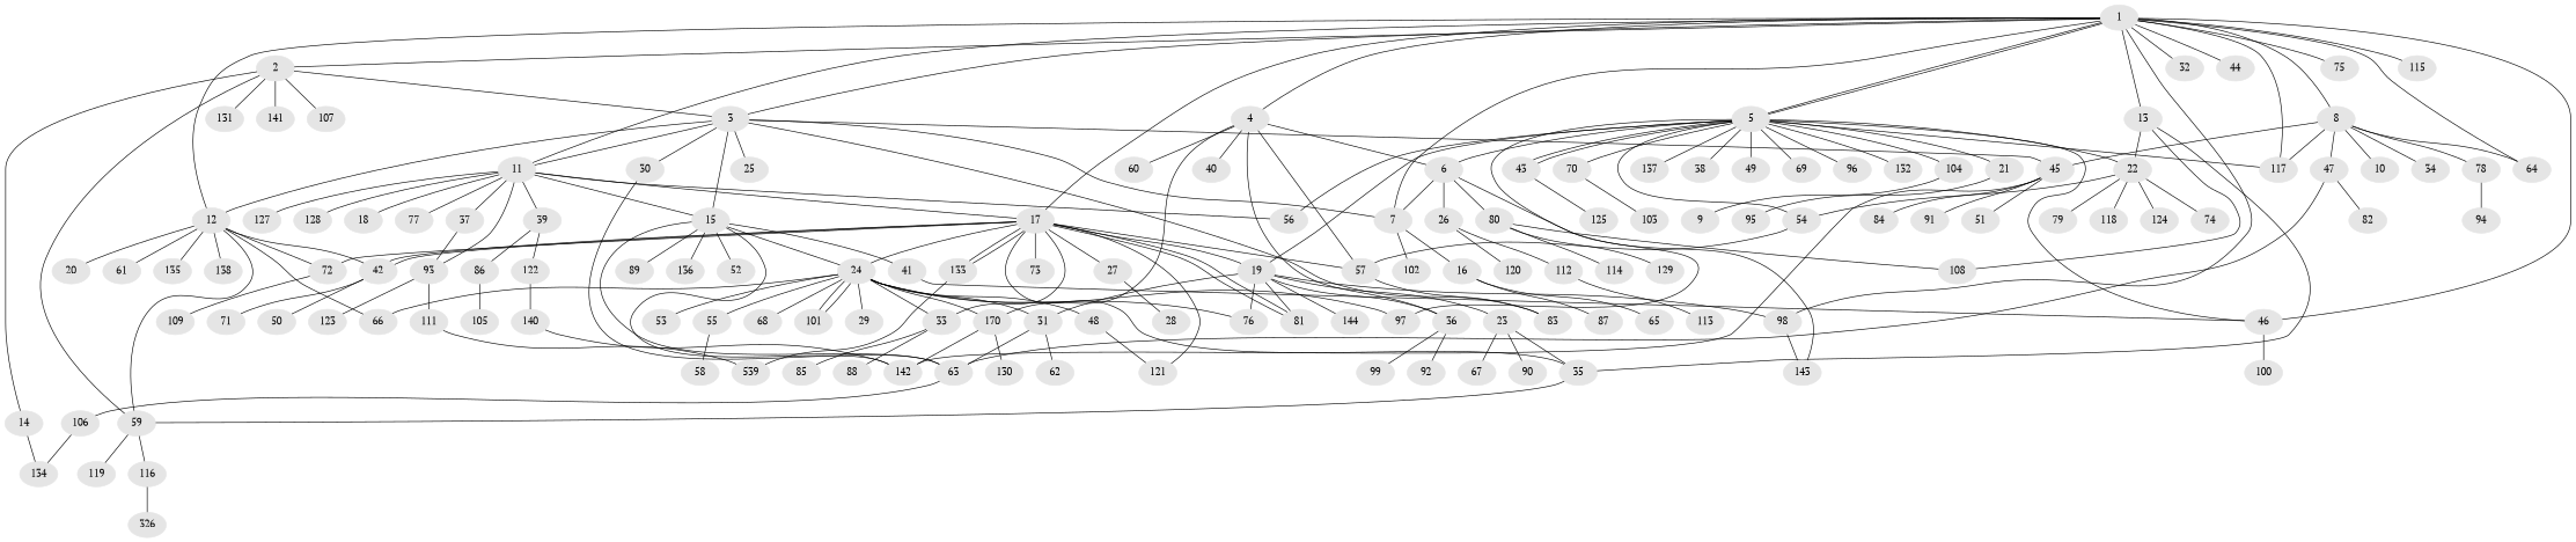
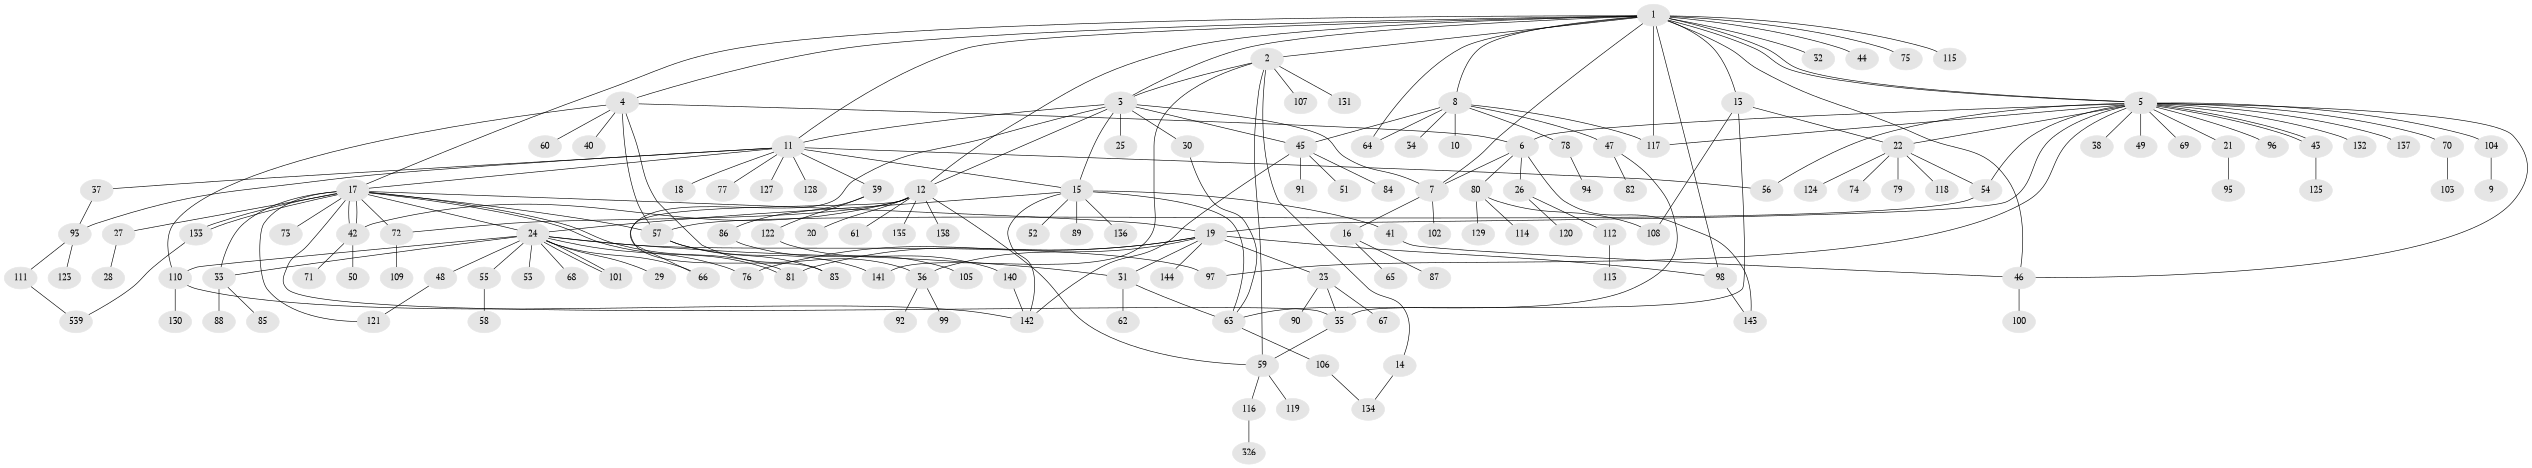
  graph {
    fontname="PT Serif"
    node [color=gray90 fontname="PT Serif" style=filled]
    edge [fontname="PT Serif"]
    1
    2
    3
    4
    5
    7
    8
    11
    12
    13
    17
    32
    44
    46
    64
    75
    98
    115
    117
    14
    59
    107
    131
    141
    15
    25
    30
    45
    83
    6
    36
    40
    57
    60
-   110 [label=170]
+   110
    19
    21
    22
    38
    43
    49
    54
    56
    69
    70
    96
    97
    104
    132
    137
    16
    102
    10
    34
    47
    78
    18
    37
    39
    77
    93
    127
    128
    20
    42
    61
    66
    72
    135
    138
    35
    108
    24
    27
    33
    73
    81
    121
    133
    100
    143
    134
    116
    119
    41
    52
    63
    89
    136
    142
    51
    84
    91
    26
    80
    92
    99
    130
    23
    31
    76
    144
    95
    74
    79
    118
    124
    125
    103
    9
    112
    120
    114
    129
    65
    87
    82
    94
    86
    122
    111
    123
    50
    71
    109
    29
    48
    53
    55
    68
    101
    106
    28
    85
    88
    n136 [label=539]
    67
    90
    62
    58
    113
    105
    140
    n144 [label=326]
    1 -- 2
    1 -- 3
    1 -- 4
    1 -- 5
    1 -- 5
    1 -- 7
    1 -- 8
    1 -- 11
    1 -- 12
    1 -- 13
    1 -- 17
    1 -- 32
    1 -- 44
    1 -- 46
    1 -- 64
    1 -- 75
    1 -- 98
    1 -- 115
    1 -- 117
    2 -- 3
    2 -- 14
    2 -- 59
    2 -- 107
    2 -- 131
    2 -- 141
    3 -- 7
    3 -- 11
    3 -- 12
    3 -- 15
    3 -- 25
    3 -- 30
    3 -- 45
    3 -- 83
    4 -- 6
    4 -- 36
    4 -- 40
    4 -- 57
    4 -- 60
    4 -- 110
    5 -- 46
    5 -- 117
    5 -- 6
    5 -- 19
    5 -- 21
    5 -- 22
    5 -- 38
    5 -- 43
    5 -- 43
    5 -- 49
    5 -- 54
    5 -- 56
    5 -- 69
    5 -- 70
    5 -- 96
    5 -- 97
    5 -- 104
    5 -- 132
    5 -- 137
    7 -- 16
    7 -- 102
    8 -- 64
    8 -- 117
    8 -- 45
    8 -- 10
    8 -- 34
    8 -- 47
    8 -- 78
    11 -- 17
    11 -- 15
    11 -- 56
    11 -- 18
    11 -- 37
    11 -- 39
    11 -- 77
    11 -- 93
    11 -- 127
    11 -- 128
    12 -- 59
    12 -- 20
    12 -- 42
    12 -- 61
    12 -- 66
    12 -- 72
    12 -- 135
    12 -- 138
    13 -- 22
    13 -- 35
    13 -- 108
    17 -- 57
    17 -- 19
    17 -- 42
    17 -- 42
    17 -- 72
    17 -- 35
    17 -- 24
    17 -- 27
    17 -- 33
    17 -- 73
    17 -- 81
    17 -- 81
    17 -- 121
    17 -- 133
    17 -- 133
    46 -- 100
    98 -- 143
    14 -- 134
    59 -- 116
    59 -- 119
    15 -- 24
    15 -- 41
    15 -- 52
    15 -- 63
    15 -- 89
    15 -- 136
    15 -- 142
    30 -- 63
    45 -- 142
    45 -- 51
    45 -- 84
    45 -- 91
    6 -- 7
    6 -- 143
    6 -- 26
    6 -- 80
    36 -- 92
    36 -- 99
+   57 -- 141
    57 -- 83
    110 -- 142
    110 -- 130
    19 -- 98
    19 -- 36
    19 -- 81
    19 -- 23
    19 -- 31
    19 -- 76
    19 -- 144
    21 -- 95
    22 -- 54
    22 -- 74
    22 -- 79
    22 -- 118
    22 -- 124
    43 -- 125
    54 -- 57
    70 -- 103
    104 -- 9
    16 -- 65
    16 -- 87
    47 -- 63
    47 -- 82
    78 -- 94
    37 -- 93
    39 -- 86
    39 -- 122
    93 -- 111
    93 -- 123
    42 -- 50
    42 -- 71
    72 -- 109
    35 -- 59
    24 -- 110
    24 -- 97
    24 -- 66
    24 -- 33
    24 -- 31
    24 -- 76
    24 -- 29
    24 -- 48
    24 -- 53
    24 -- 55
    24 -- 68
    24 -- 101
    24 -- 101
    27 -- 28
    33 -- 85
    33 -- 88
    133 -- n136
    116 -- n144
    41 -- 46
    63 -- 106
    26 -- 112
    26 -- 120
    80 -- 108
    80 -- 114
    80 -- 129
    23 -- 35
    23 -- 67
    23 -- 90
    31 -- 63
    31 -- 62
    112 -- 113
    86 -- 105
    122 -- 140
    111 -- n136
    48 -- 121
    55 -- 58
    106 -- 134
    140 -- 142
  }
